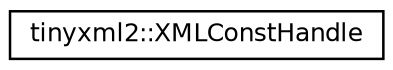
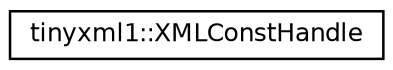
  digraph {
    rankdir=LR
    fontname="DejaVu Sans"
-   n1 [color=black fillcolor=white fontname="DejaVu Sans" fontsize=10 height=0.2 label="tinyxml2::XMLConstHandle" shape=record style=filled width=0.4]
+   n1 [color=black fillcolor=white fontname="DejaVu Sans" fontsize=10 height=0.2 label="tinyxml1::XMLConstHandle" shape=record style=filled width=0.4]
  }
